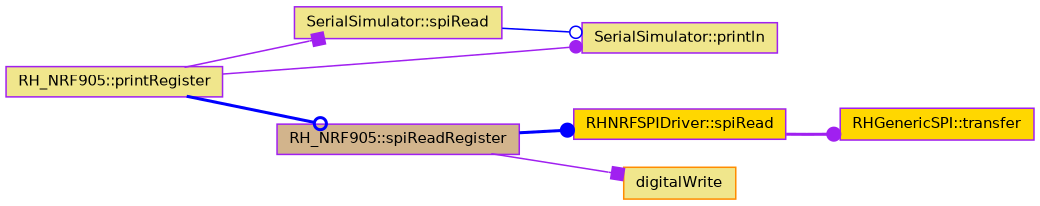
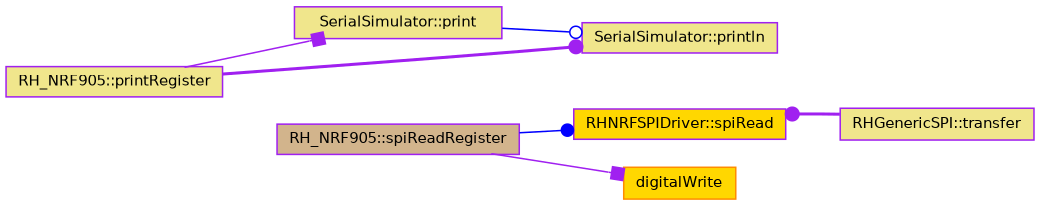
  digraph {
    fontname="DejaVu Sans"
    rankdir=LR
    node [color=purple fillcolor=khaki fontname="DejaVu Sans" fontsize=10 shape=record style=filled]
    edge [arrowhead=dot color=purple fontname="DejaVu Sans" fontsize=10 labelfontname=Helvetica labelfontsize=10 style=solid]
    n1 [fontcolor=black height=0.2 label="RH_NRF905::printRegister" width=0.4]
-   n2 [height=0.2 label="SerialSimulator::spiRead" width=0.4]
+   n2 [height=0.2 label="SerialSimulator::print" width=0.4]
    n3 [height=0.2 label="SerialSimulator::println" width=0.4]
    n4 [fillcolor=tan height=0.2 label="RH_NRF905::spiReadRegister" width=0.4]
    n5 [fillcolor=gold height=0.2 label="RHNRFSPIDriver::spiRead" width=0.4]
-   n6 [color=darkorange height=0.2 label=digitalWrite width=0.4]
-   n7 [fillcolor=gold height=0.2 label="RHGenericSPI::transfer" width=0.4]
+   n6 [color=darkorange fillcolor=gold height=0.2 label=digitalWrite width=0.4]
+   n7 [height=0.2 label="RHGenericSPI::transfer" width=0.4]
    n1 -> n2 [arrowhead=box]
-   n1 -> n3
-   n1 -> n4 [arrowhead=odot color=blue style=bold]
+   n1 -> n3 [style=bold]
    n2 -> n3 [arrowhead=odot color=blue]
-   n4 -> n5 [color=blue style=bold]
+   n4 -> n5 [color=blue]
    n4 -> n6 [arrowhead=box]
-   n5 -> n7 [style=bold]
+   n7 -> n5 [style=bold]
  }
